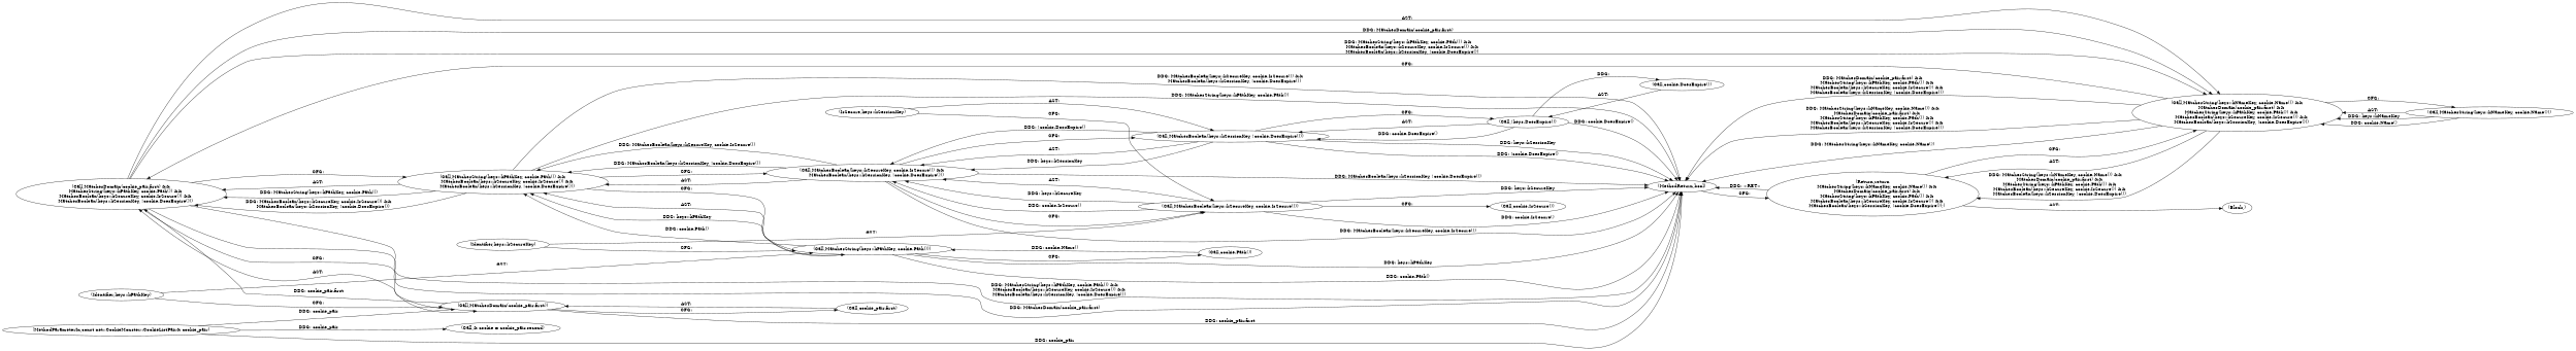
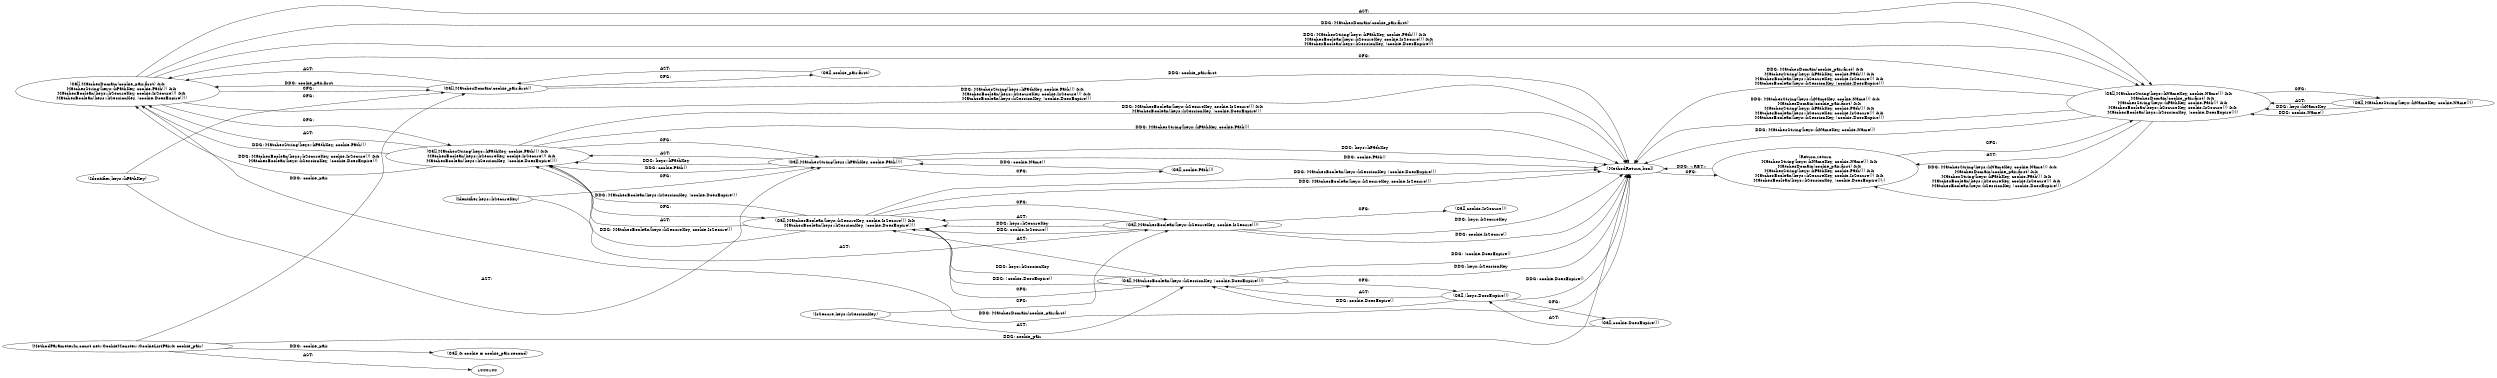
  digraph {
    rankdir=LR
    n1 [label="(Call,MatchesDomain(cookie_pair.first) &&\n      MatchesString(keys::kPathKey, cookie.Path()) &&\n      MatchesBoolean(keys::kSecureKey, cookie.IsSecure()) &&\n      MatchesBoolean(keys::kSessionKey, !cookie.DoesExpire()))"]
    n2 [label="(Call,MatchesDomain(cookie_pair.first))"]
    n3 [label="(Call,MatchesString(keys::kPathKey, cookie.Path()) &&\n      MatchesBoolean(keys::kSecureKey, cookie.IsSecure()) &&\n      MatchesBoolean(keys::kSessionKey, !cookie.DoesExpire()))"]
    n4 [label="(Call,MatchesString(keys::kNameKey, cookie.Name()) &&\n      MatchesDomain(cookie_pair.first) &&\n      MatchesString(keys::kPathKey, cookie.Path()) &&\n      MatchesBoolean(keys::kSecureKey, cookie.IsSecure()) &&\n      MatchesBoolean(keys::kSessionKey, !cookie.DoesExpire()))"]
    n5 [label="(MethodReturn,bool)"]
    n6 [label="(Call,cookie_pair.first)"]
    n7 [label="(Call,MatchesString(keys::kPathKey, cookie.Path()))"]
    n8 [label="(Call,MatchesBoolean(keys::kSecureKey, cookie.IsSecure()) &&\n      MatchesBoolean(keys::kSessionKey, !cookie.DoesExpire()))"]
    n9 [label="(Return,return\n      MatchesString(keys::kNameKey, cookie.Name()) &&\n      MatchesDomain(cookie_pair.first) &&\n      MatchesString(keys::kPathKey, cookie.Path()) &&\n      MatchesBoolean(keys::kSecureKey, cookie.IsSecure()) &&\n      MatchesBoolean(keys::kSessionKey, !cookie.DoesExpire());)"]
    n10 [label="(Call,MatchesString(keys::kNameKey, cookie.Name()))"]
    n11 [label="(MethodParameterIn,const net::CookieMonster::CookieListPair& cookie_pair)"]
    n12 [label="(Call,& cookie = cookie_pair.second)"]
+   1000100
    n14 [label="(Call,cookie.Path())"]
    n15 [label="(Call,MatchesBoolean(keys::kSecureKey, cookie.IsSecure()))"]
    n16 [label="(Call,MatchesBoolean(keys::kSessionKey, !cookie.DoesExpire()))"]
    n17 [label="(Call,cookie.IsSecure())"]
    n18 [label="(Call,!keys.DoesExpire())"]
    n19 [label="(Call,cookie.DoesExpire())"]
-   n20 [label="(Block,)"]
    n21 [label="(Identifier,keys::kSecureKey)"]
    n22 [label="(IsSecure,keys::kSessionKey)"]
    n23 [label="(Identifier,keys::kPathKey)"]
    n1 -> n2 [label="CFG: "]
    n1 -> n3 [label="CFG: "]
    n1 -> n4 [label="AST: "]
    n1 -> n4 [label="DDG: MatchesDomain(cookie_pair.first)"]
    n1 -> n4 [label="DDG: MatchesString(keys::kPathKey, cookie.Path()) &&\n      MatchesBoolean(keys::kSecureKey, cookie.IsSecure()) &&\n      MatchesBoolean(keys::kSessionKey, !cookie.DoesExpire())"]
    n1 -> n5 [label="DDG: MatchesString(keys::kPathKey, cookie.Path()) &&\n      MatchesBoolean(keys::kSecureKey, cookie.IsSecure()) &&\n      MatchesBoolean(keys::kSessionKey, !cookie.DoesExpire())"]
    n1 -> n5 [label="DDG: MatchesDomain(cookie_pair.first)"]
    n2 -> n1 [label="AST: "]
    n2 -> n1 [label="DDG: cookie_pair.first"]
    n2 -> n5 [label="DDG: cookie_pair.first"]
    n2 -> n6 [label="CFG: "]
    n3 -> n1 [label="AST: "]
    n3 -> n1 [label="DDG: MatchesString(keys::kPathKey, cookie.Path())"]
    n3 -> n1 [label="DDG: MatchesBoolean(keys::kSecureKey, cookie.IsSecure()) &&\n      MatchesBoolean(keys::kSessionKey, !cookie.DoesExpire())"]
    n3 -> n5 [label="DDG: MatchesBoolean(keys::kSecureKey, cookie.IsSecure()) &&\n      MatchesBoolean(keys::kSessionKey, !cookie.DoesExpire())"]
    n3 -> n5 [label="DDG: MatchesString(keys::kPathKey, cookie.Path())"]
    n3 -> n7 [label="CFG: "]
    n3 -> n8 [label="CFG: "]
    n4 -> n1 [label="CFG: "]
    n4 -> n5 [label="DDG: MatchesDomain(cookie_pair.first) &&\n      MatchesString(keys::kPathKey, cookie.Path()) &&\n      MatchesBoolean(keys::kSecureKey, cookie.IsSecure()) &&\n      MatchesBoolean(keys::kSessionKey, !cookie.DoesExpire())"]
    n4 -> n5 [label="DDG: MatchesString(keys::kNameKey, cookie.Name()) &&\n      MatchesDomain(cookie_pair.first) &&\n      MatchesString(keys::kPathKey, cookie.Path()) &&\n      MatchesBoolean(keys::kSecureKey, cookie.IsSecure()) &&\n      MatchesBoolean(keys::kSessionKey, !cookie.DoesExpire())"]
    n4 -> n5 [label="DDG: MatchesString(keys::kNameKey, cookie.Name())"]
    n4 -> n9 [label="AST: "]
    n4 -> n9 [label="DDG: MatchesString(keys::kNameKey, cookie.Name()) &&\n      MatchesDomain(cookie_pair.first) &&\n      MatchesString(keys::kPathKey, cookie.Path()) &&\n      MatchesBoolean(keys::kSecureKey, cookie.IsSecure()) &&\n      MatchesBoolean(keys::kSessionKey, !cookie.DoesExpire())"]
    n4 -> n10 [label="CFG: "]
    n5 -> n9 [label="CFG: "]
    n6 -> n2 [label="AST: "]
    n7 -> n3 [label="AST: "]
    n7 -> n3 [label="DDG: keys::kPathKey"]
    n7 -> n3 [label="DDG: cookie.Path()"]
    n7 -> n5 [label="DDG: cookie.Path()"]
    n7 -> n5 [label="DDG: keys::kPathKey"]
    n7 -> n14 [label="CFG: "]
    n8 -> n3 [label="AST: "]
    n8 -> n3 [label="DDG: MatchesBoolean(keys::kSecureKey, cookie.IsSecure())"]
    n8 -> n3 [label="DDG: MatchesBoolean(keys::kSessionKey, !cookie.DoesExpire())"]
    n8 -> n5 [label="DDG: MatchesBoolean(keys::kSessionKey, !cookie.DoesExpire())"]
    n8 -> n5 [label="DDG: MatchesBoolean(keys::kSecureKey, cookie.IsSecure())"]
    n8 -> n15 [label="CFG: "]
    n8 -> n16 [label="CFG: "]
    n9 -> n4 [label="CFG: "]
    n9 -> n5 [label="DDG: <RET>"]
-   n9 -> n20 [label="AST: "]
    n10 -> n4 [label="AST: "]
    n10 -> n4 [label="DDG: keys::kNameKey"]
    n10 -> n4 [label="DDG: cookie.Name()"]
    n11 -> n2 [label="DDG: cookie_pair"]
    n11 -> n5 [label="DDG: cookie_pair"]
    n11 -> n12 [label="DDG: cookie_pair"]
+   n11 -> 1000100 [label="AST: "]
    n14 -> n7 [label="DDG: cookie.Name()"]
    n15 -> n5 [label="DDG: keys::kSecureKey"]
    n15 -> n5 [label="DDG: cookie.IsSecure()"]
    n15 -> n8 [label="AST: "]
    n15 -> n8 [label="DDG: keys::kSecureKey"]
    n15 -> n8 [label="DDG: cookie.IsSecure()"]
    n15 -> n17 [label="CFG: "]
    n16 -> n5 [label="DDG: !cookie.DoesExpire()"]
    n16 -> n5 [label="DDG: keys::kSessionKey"]
    n16 -> n8 [label="AST: "]
    n16 -> n8 [label="DDG: keys::kSessionKey"]
    n16 -> n8 [label="DDG: !cookie.DoesExpire()"]
    n16 -> n18 [label="CFG: "]
    n18 -> n5 [label="DDG: cookie.DoesExpire()"]
    n18 -> n16 [label="AST: "]
    n18 -> n16 [label="DDG: cookie.DoesExpire()"]
-   n18 -> n19 [label="DDG: "]
+   n18 -> n19 [label="CFG: "]
    n19 -> n18 [label="AST: "]
    n21 -> n7 [label="CFG: "]
    n21 -> n15 [label="AST: "]
    n22 -> n15 [label="CFG: "]
    n22 -> n16 [label="AST: "]
    n23 -> n2 [label="CFG: "]
    n23 -> n7 [label="AST: "]
  }
